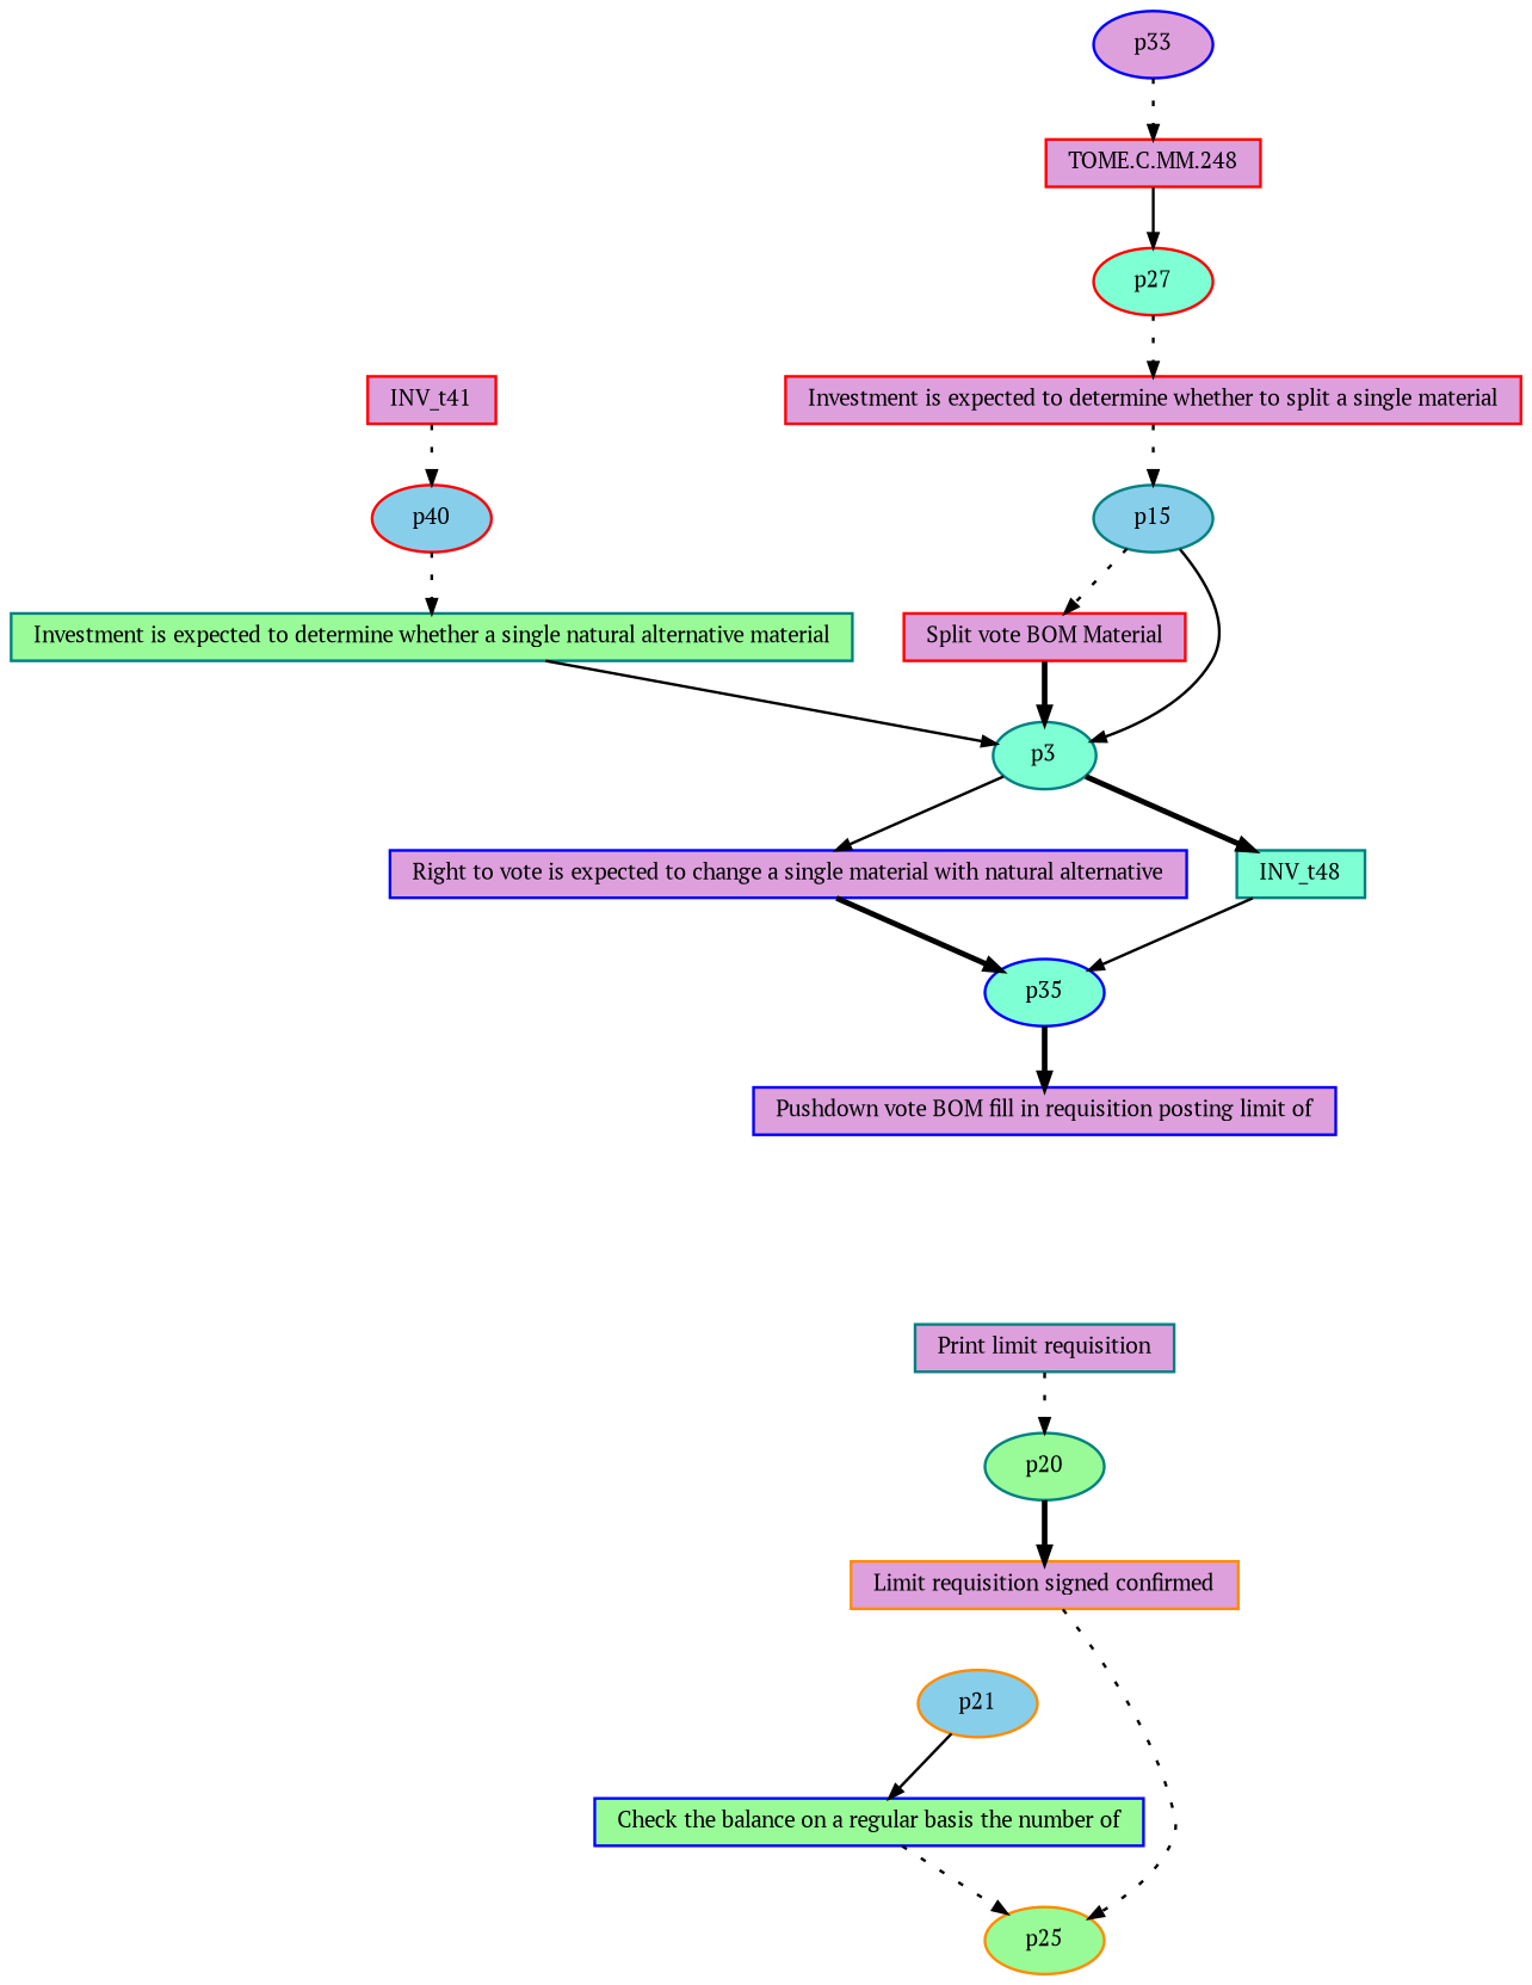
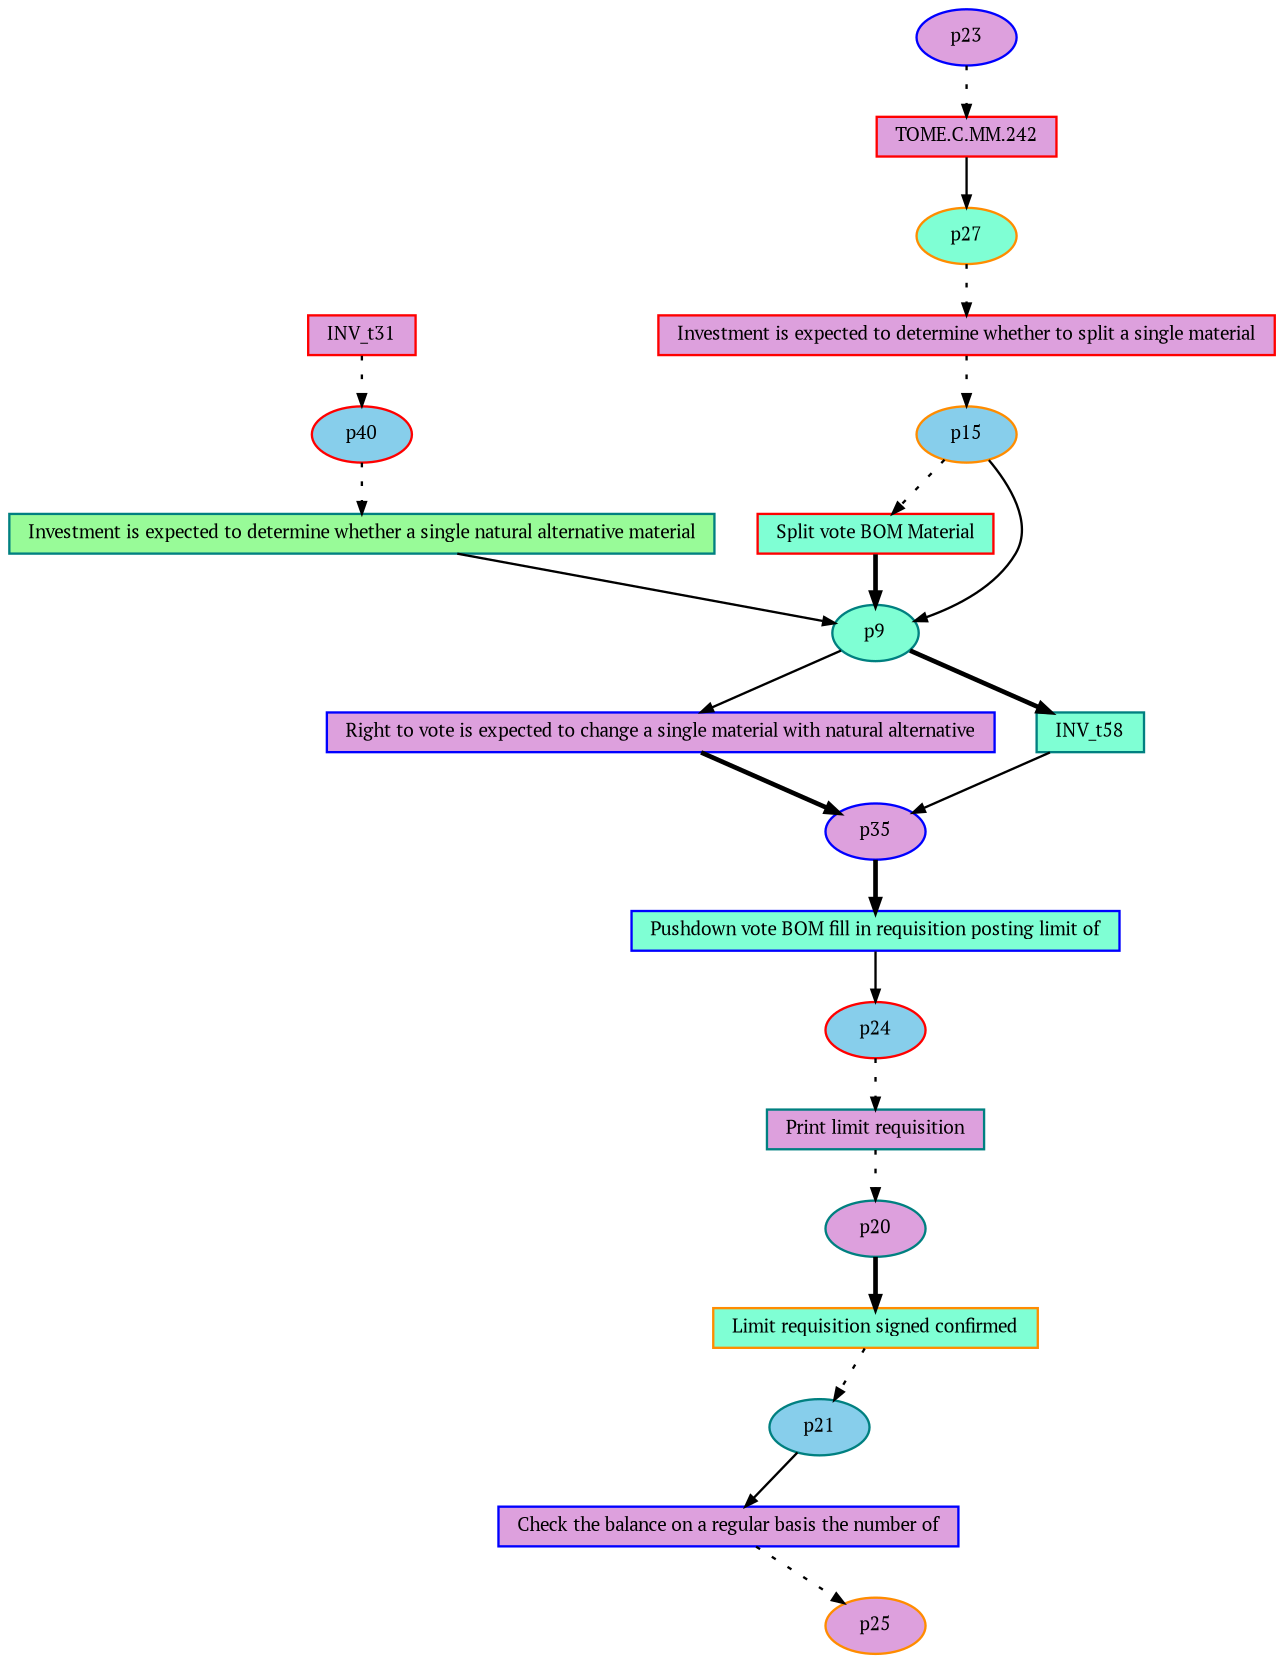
  digraph {
    fontname="PT Serif"
    fontsize=8
    rankdir=TB
    ranksep=.3
    remincross=true
    node [color=red fillcolor=plum fontname="PT Serif" fontsize=8 shape=box style=filled]
    edge [arrowsize=0.5 fontname="PT Serif" style=dotted]
-   n1 [height=.2 label=INV_t41 width=.2]
+   n1 [height=.2 label=INV_t31 width=.2]
    n2 [fillcolor=skyblue height=.2 label=p40 shape=oval width=.2]
    n3 [color=teal fillcolor=palegreen height=.2 label="Investment is expected to determine whether a single natural alternative material" width=.2]
-   n4 [color=darkorange height=.2 label="Limit requisition signed confirmed" width=.2]
-   n5 [color=darkorange fillcolor=skyblue height=.2 label=p21 shape=oval width=.2]
-   n6 [color=blue fillcolor=palegreen height=.2 label="Check the balance on a regular basis the number of" width=.2]
+   n4 [color=darkorange fillcolor=aquamarine height=.2 label="Limit requisition signed confirmed" width=.2]
+   n5 [color=teal fillcolor=skyblue height=.2 label=p21 shape=oval width=.2]
+   n6 [color=blue height=.2 label="Check the balance on a regular basis the number of" width=.2]
    n7 [height=.2 label="Investment is expected to determine whether to split a single material" width=.2]
-   n8 [color=teal fillcolor=skyblue height=.2 label=p15 shape=oval width=.2]
-   n9 [height=.2 label="Split vote BOM Material" width=.2]
-   n10 [color=teal fillcolor=aquamarine height=.2 label=p3 shape=oval width=.2]
-   n11 [color=blue height=.2 label="Pushdown vote BOM fill in requisition posting limit of" width=.2]
+   n8 [color=darkorange fillcolor=skyblue height=.2 label=p15 shape=oval width=.2]
+   n9 [fillcolor=aquamarine height=.2 label="Split vote BOM Material" width=.2]
+   n10 [color=teal fillcolor=aquamarine height=.2 label=p9 shape=oval width=.2]
+   n11 [color=blue fillcolor=aquamarine height=.2 label="Pushdown vote BOM fill in requisition posting limit of" width=.2]
+   n12 [fillcolor=skyblue height=.2 label=p24 shape=oval width=.2]
    n13 [color=teal height=.2 label="Print limit requisition" width=.2]
    n14 [color=blue height=.2 label="Right to vote is expected to change a single material with natural alternative" width=.2]
-   n15 [color=blue fillcolor=aquamarine height=.2 label=p35 shape=oval width=.2]
-   n16 [color=teal fillcolor=palegreen height=.2 label=p20 shape=oval width=.2]
-   n17 [height=.2 label="TOME.C.MM.248" width=.2]
-   n18 [fillcolor=aquamarine height=.2 label=p27 shape=oval width=.2]
-   n19 [color=teal fillcolor=aquamarine height=.2 label=INV_t48 width=.2]
-   n20 [color=darkorange fillcolor=palegreen height=.2 label=p25 shape=oval width=.2]
-   n21 [color=blue height=.2 label=p33 shape=oval width=.2]
+   n15 [color=blue height=.2 label=p35 shape=oval width=.2]
+   n16 [color=teal height=.2 label=p20 shape=oval width=.2]
+   n17 [height=.2 label="TOME.C.MM.242" width=.2]
+   n18 [color=darkorange fillcolor=aquamarine height=.2 label=p27 shape=oval width=.2]
+   n19 [color=teal fillcolor=aquamarine height=.2 label=INV_t58 width=.2]
+   n20 [color=darkorange height=.2 label=p25 shape=oval width=.2]
+   n21 [color=blue height=.2 label=p23 shape=oval width=.2]
    n1 -> n2
    n2 -> n3
    n3 -> n10 [style=solid]
-   n4 -> n20
+   n4 -> n5
    n5 -> n6 [style=solid]
    n6 -> n20
    n7 -> n8
    n8 -> n9
    n8 -> n10 [style=solid]
    n9 -> n10 [style=bold]
    n10 -> n14 [style=solid]
    n10 -> n19 [style=bold]
+   n11 -> n12 [style=solid]
+   n12 -> n13
    n13 -> n16
    n14 -> n15 [style=bold]
    n15 -> n11 [style=bold]
    n16 -> n4 [style=bold]
    n17 -> n18 [style=solid]
    n18 -> n7
    n19 -> n15 [style=solid]
    n21 -> n17
  }
